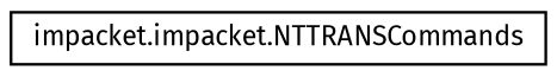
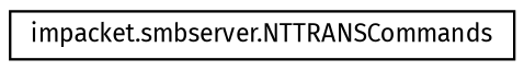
  digraph {
    rankdir=LR
    fontname="Fira Sans"
-   n1 [color=black fillcolor=white fontname="Fira Sans" fontsize=10 height=0.2 label="impacket.impacket.NTTRANSCommands" shape=record style=filled width=0.4]
+   n1 [color=black fillcolor=white fontname="Fira Sans" fontsize=10 height=0.2 label="impacket.smbserver.NTTRANSCommands" shape=record style=filled width=0.4]
  }
